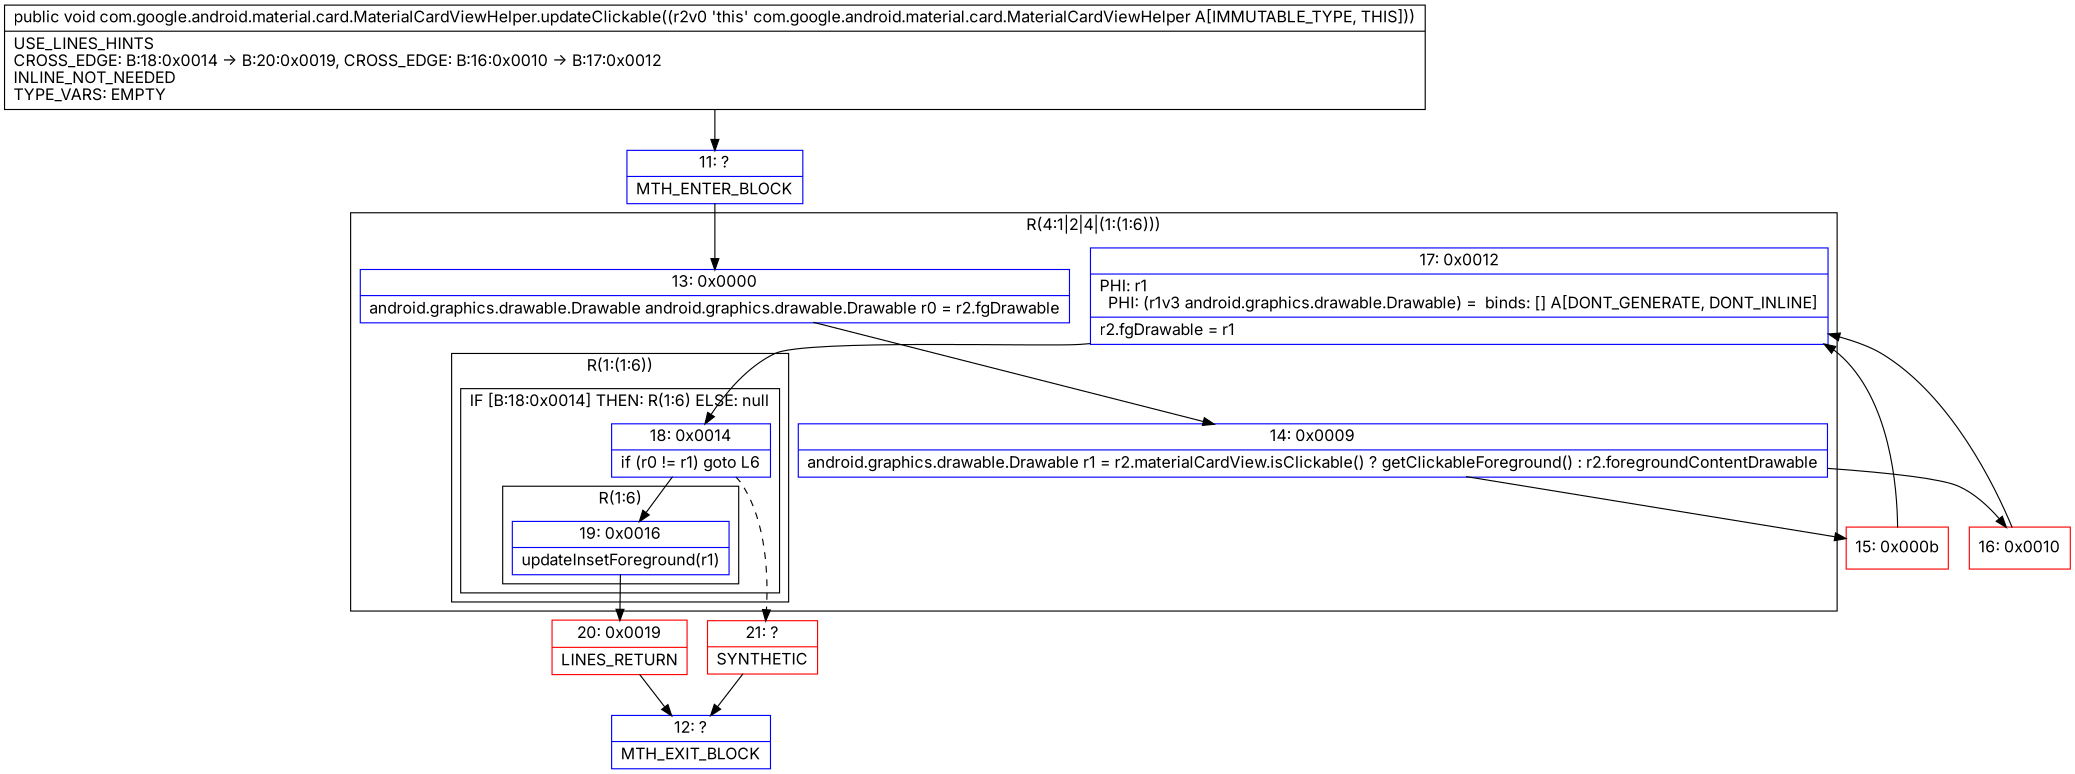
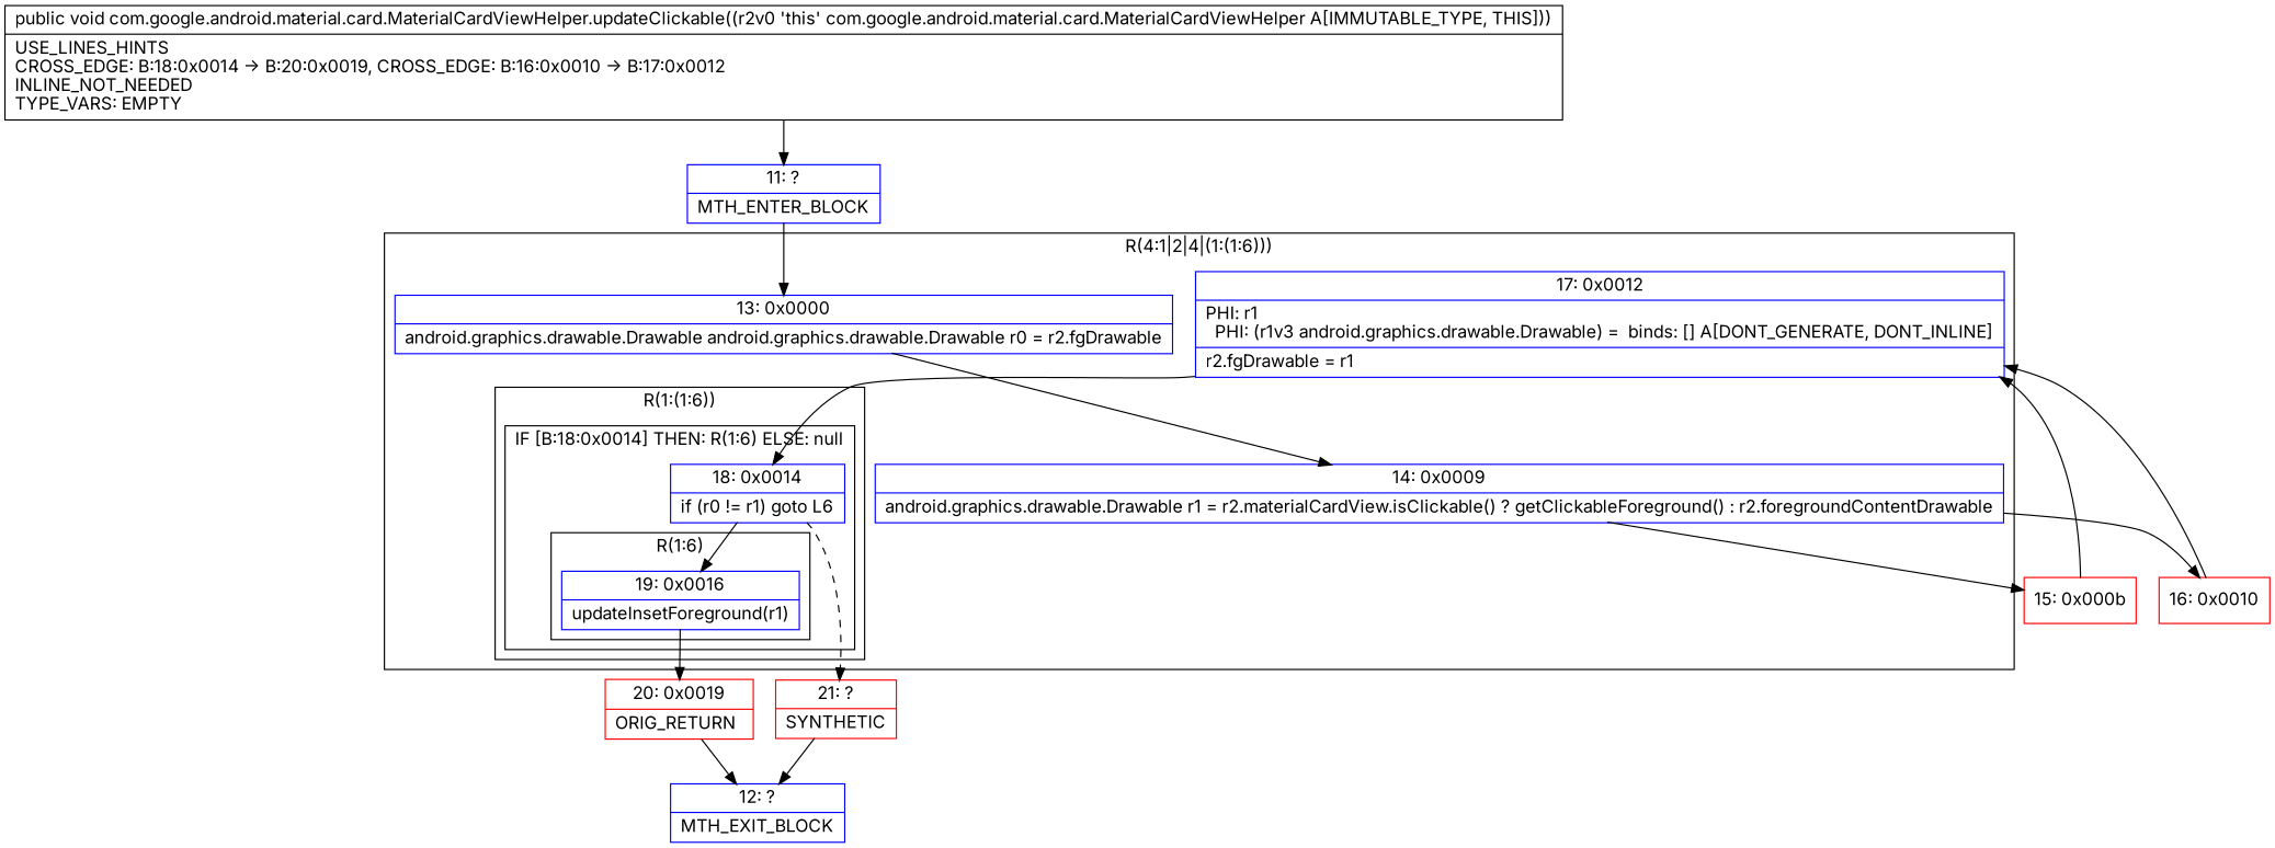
  digraph {
    fontname=Inter
    node [color=blue fontname=Inter shape=record]
    edge [fontname=Inter]
    n1 [label="{19\:\ 0x0016|updateInsetForeground(r1)\l}"]
    n2 [label="{18\:\ 0x0014|if (r0 != r1) goto L6\l}"]
    n3 [label="{13\:\ 0x0000|android.graphics.drawable.Drawable android.graphics.drawable.Drawable r0 = r2.fgDrawable\l}"]
    n4 [label="{14\:\ 0x0009|android.graphics.drawable.Drawable r1 = r2.materialCardView.isClickable() ? getClickableForeground() : r2.foregroundContentDrawable\l}"]
    n5 [label="{17\:\ 0x0012|PHI: r1 \l  PHI: (r1v3 android.graphics.drawable.Drawable) =  binds: [] A[DONT_GENERATE, DONT_INLINE]\l|r2.fgDrawable = r1\l}"]
-   n6 [color=red label="{20\:\ 0x0019|LINES_RETURN\l}"]
+   n6 [color=red label="{20\:\ 0x0019|ORIG_RETURN\l}"]
    n7 [color=red label="{21\:\ ?|SYNTHETIC\l}"]
    n8 [color=red label="{15\:\ 0x000b}"]
    n9 [color=red label="{16\:\ 0x0010}"]
    n10 [label="{12\:\ ?|MTH_EXIT_BLOCK\l}"]
    n11 [label="{11\:\ ?|MTH_ENTER_BLOCK\l}"]
    n12 [label="{public void com.google.android.material.card.MaterialCardViewHelper.updateClickable((r2v0 'this' com.google.android.material.card.MaterialCardViewHelper A[IMMUTABLE_TYPE, THIS]))  | USE_LINES_HINTS\lCROSS_EDGE: B:18:0x0014 \-\> B:20:0x0019, CROSS_EDGE: B:16:0x0010 \-\> B:17:0x0012\lINLINE_NOT_NEEDED\lTYPE_VARS: EMPTY\l}" color=""]
    subgraph cluster_1 {
      label="R(4:1|2|4|(1:(1:6)))"
      n3
      n4
      n5
      subgraph cluster_2 {
        label="R(1:(1:6))"
        subgraph cluster_3 {
          label="IF [B:18:0x0014] THEN: R(1:6) ELSE: null"
          n2
          subgraph cluster_4 {
            label="R(1:6)"
            n1
          }
        }
      }
    }
    n1 -> n6
    n2 -> n1
    n2 -> n7 [style=dashed]
    n3 -> n4
    n4 -> n8
    n4 -> n9
    n5 -> n2
    n6 -> n10
    n7 -> n10
    n8 -> n5
    n9 -> n5
    n11 -> n3
    n12 -> n11
  }
